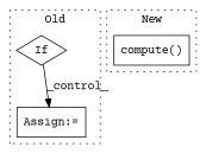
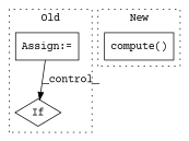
  digraph {
    fontname="Courier Prime"
    node [l=3 shape=box fontname="Courier Prime"]
    n1 [a=96 label=If s=6171 shape=diamond]
    n2 [a=68 label="Assign:=" s=6485]
    n3 [a=75 l=19 label="compute()" s=6907]
    subgraph cluster_1 {
      label=Old
      style=dotted
      n1
      n2
    }
    subgraph cluster_2 {
      label=New
      style=dotted
      n3
    }
-   n1 -> n2 [label=_control_ fontname="Courier Prime"]
+   n2 -> n1 [label=_control_ fontname="Courier Prime"]
  }
